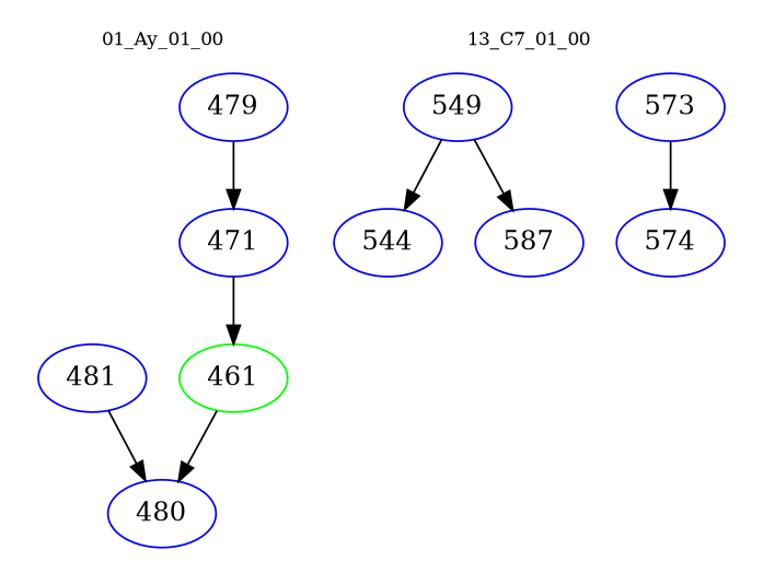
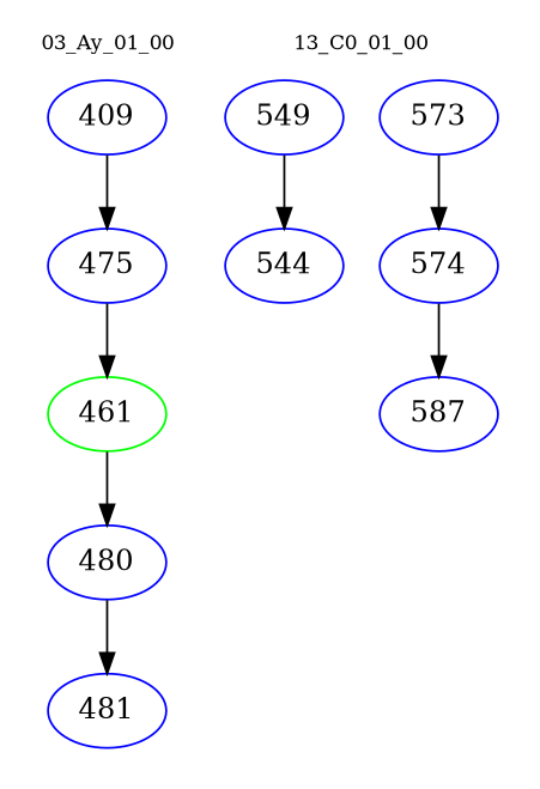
  digraph {
    node [color=blue]
    edge [color=black]
-   n1 [label=479]
-   n2 [label=471]
+   n1 [label=409]
+   n2 [label=475]
    n3 [label=480]
    n4 [color=green label=461]
    n5 [label=481]
    n6 [label=573]
    n7 [label=549]
    n8 [label=574]
    n9 [label=544]
    n10 [label=587]
    subgraph cluster_1 {
      color=white
      fontsize=10
-     label="01_Ay_01_00"
+     label="03_Ay_01_00"
      n1
      n2
      n3
      n4
      n5
    }
    subgraph cluster_2 {
      color=white
      fontsize=10
-     label="13_C7_01_00"
+     label="13_C0_01_00"
      n6
      n7
      n8
      n9
      n10
    }
    n1 -> n2
    n2 -> n4
-   n5 -> n3
+   n3 -> n5
    n4 -> n3
    n6 -> n8
    n7 -> n9
-   n7 -> n10
+   n8 -> n10
  }
